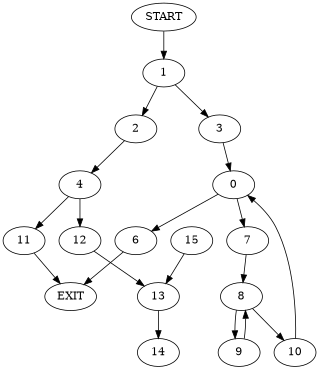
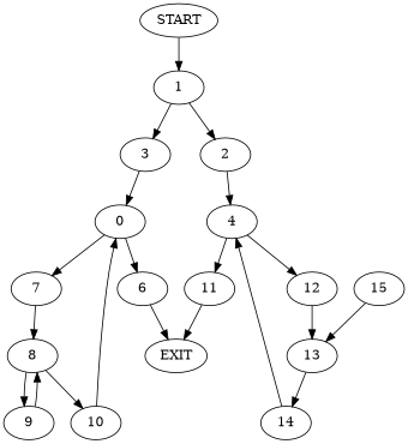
  digraph {
    n1 [label=START]
    1
    2
    3
    n5 [label=EXIT]
    4
    n7 [label=0]
    11
    12
    6
    7
    13
    8
    9
    10
    14
    15
    n1 -> 1
    1 -> 2
    1 -> 3
    2 -> 4
    3 -> n7
    4 -> 11
    4 -> 12
    n7 -> 6
    n7 -> 7
    11 -> n5
    12 -> 13
    6 -> n5
    7 -> 8
    13 -> 14
    8 -> 9
    8 -> 10
    9 -> 8
    10 -> n7
+   14 -> 4
    15 -> 13
  }
